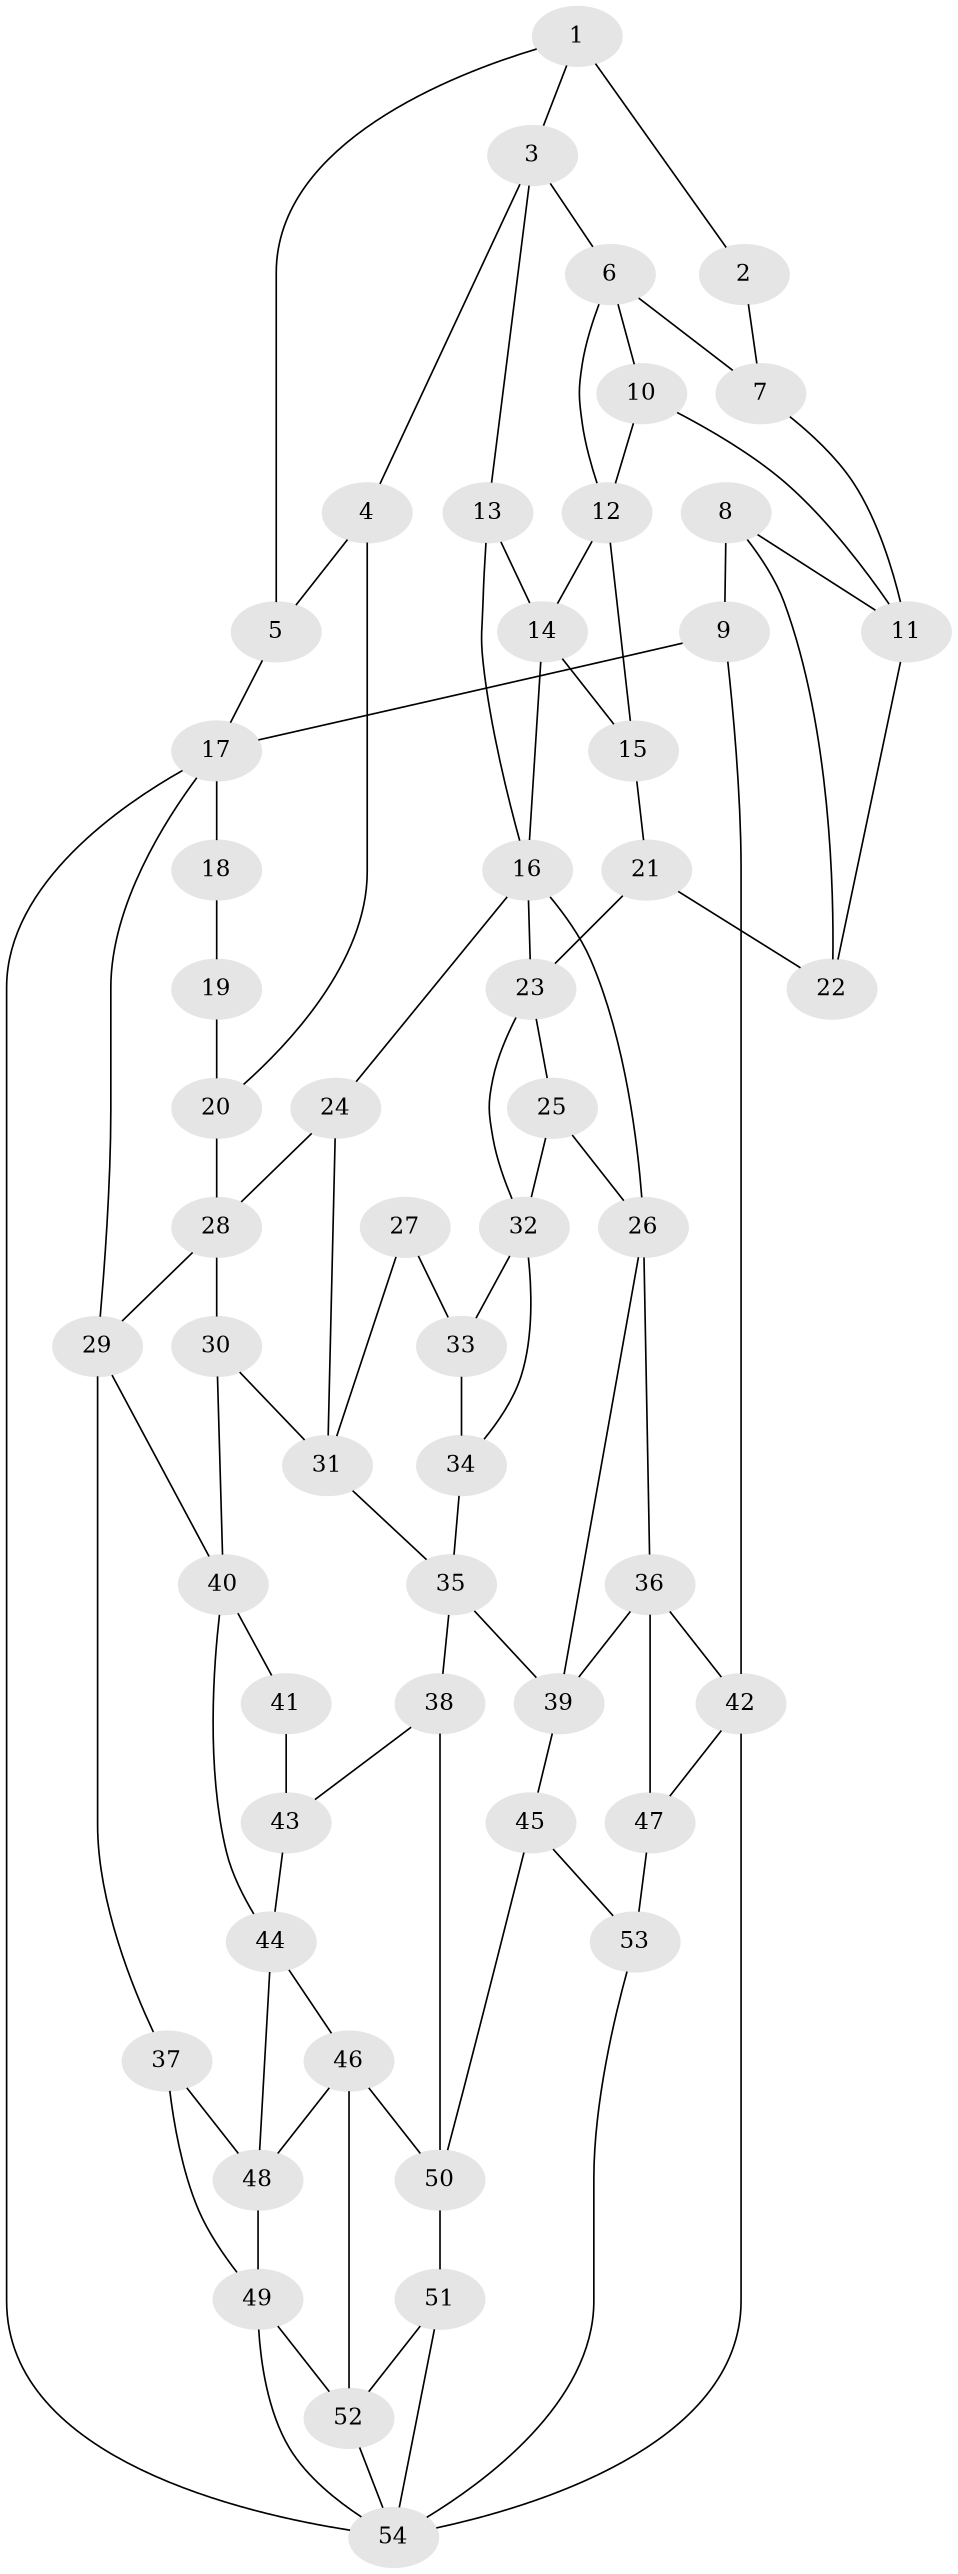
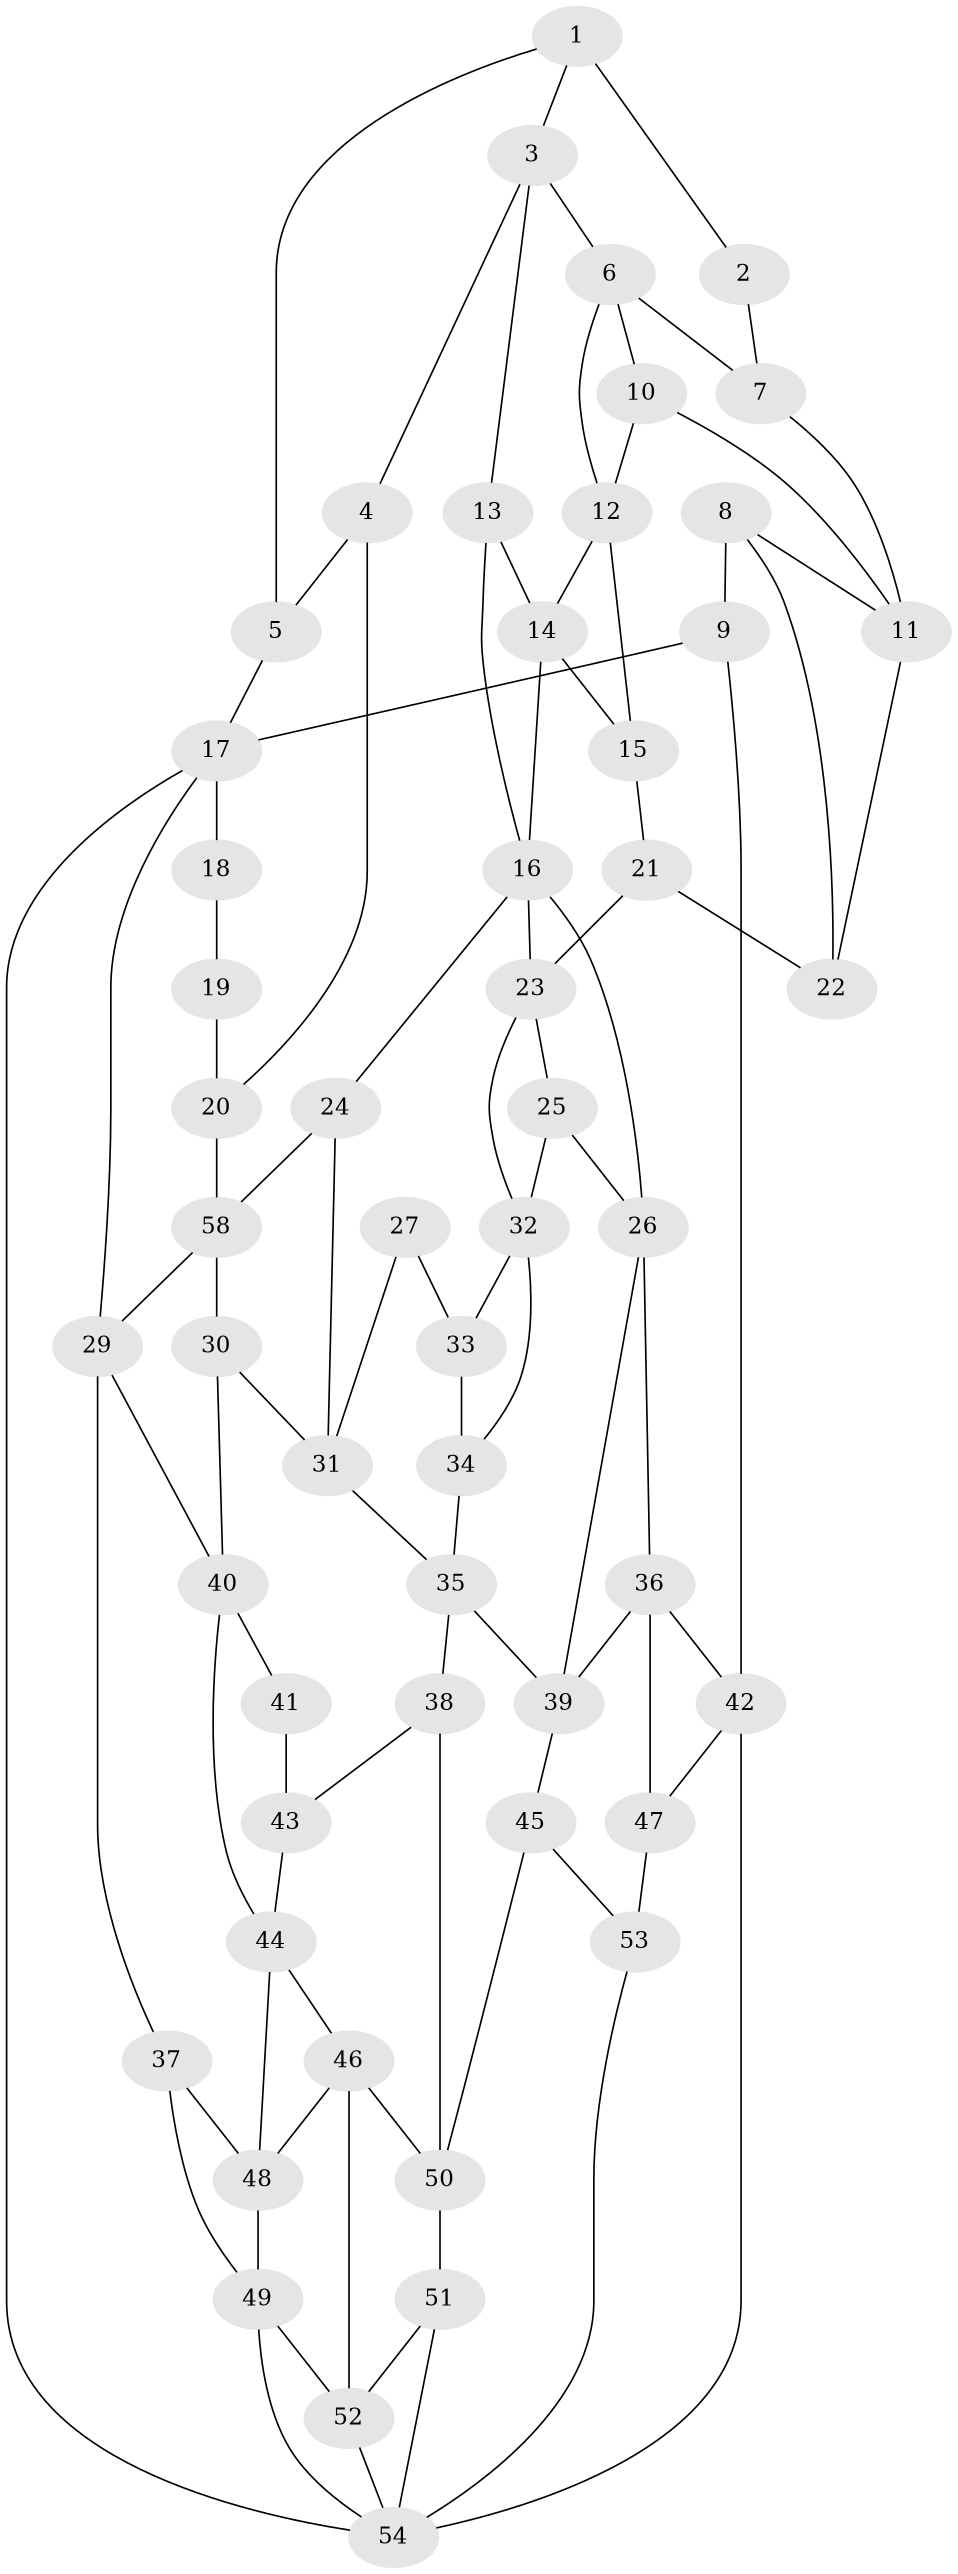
  graph {
    fontname="DejaVu Serif"
    node [color=gray90 fontname="DejaVu Serif" style=filled]
    edge [fontname="DejaVu Serif" weight=1.0]
    1
    2
    3
    5
    7
    4
    6
    13
    17
    11
    20
    10
    12
    14
    16
-   28
+   28 [label=58]
    18
    29
    54
    15
    22
    8
    9
    42
    47
    21
    23
    24
    26
    25
    32
    31
    19
    37
    40
    30
    36
    39
    33
    34
    35
    45
    27
    48
    49
    41
    44
    38
    43
    50
    53
    52
    51
    46
    1 -- 2 [weight=2.0]
    1 -- 3
    1 -- 5
    2 -- 7 [weight=2.0]
    3 -- 4
    3 -- 6
    3 -- 13
    5 -- 17
    7 -- 11
    4 -- 5
    4 -- 20
    6 -- 7
    6 -- 10
    6 -- 12
    13 -- 14
    13 -- 16
    17 -- 18
    17 -- 29
    17 -- 54
    11 -- 22
    20 -- 28 [weight=2.0]
    10 -- 11
    10 -- 12
    12 -- 14
    12 -- 15
    14 -- 16
    14 -- 15
    16 -- 23
    16 -- 24
    16 -- 26
    28 -- 29
    28 -- 30
    18 -- 19 [weight=2.0]
    29 -- 37
    29 -- 40
    15 -- 21
    8 -- 11
    8 -- 22
    8 -- 9 [weight=2.0]
    9 -- 17
    9 -- 42 [weight=2.0]
    42 -- 54
    42 -- 47
    47 -- 53 [weight=2.0]
    21 -- 22
    21 -- 23
    23 -- 25
    23 -- 32
    24 -- 28
    24 -- 31
    26 -- 36
    26 -- 39
    25 -- 26
    25 -- 32
    32 -- 33
    32 -- 34
    31 -- 35
    19 -- 20 [weight=2.0]
    37 -- 48
    37 -- 49
    40 -- 41 [weight=2.0]
    40 -- 44
    30 -- 31
    30 -- 40
    36 -- 42
    36 -- 47
    36 -- 39
    39 -- 45
    33 -- 34
    34 -- 35
    35 -- 39
    35 -- 38
    45 -- 50
    45 -- 53
    27 -- 31
    27 -- 33 [weight=2.0]
    48 -- 49
    49 -- 54
    49 -- 52
    41 -- 43 [weight=2.0]
    44 -- 48
    44 -- 46
    38 -- 43
    38 -- 50
    43 -- 44
    50 -- 51
    53 -- 54
    52 -- 54
    51 -- 54
    51 -- 52
    46 -- 48
    46 -- 50
    46 -- 52
  }
